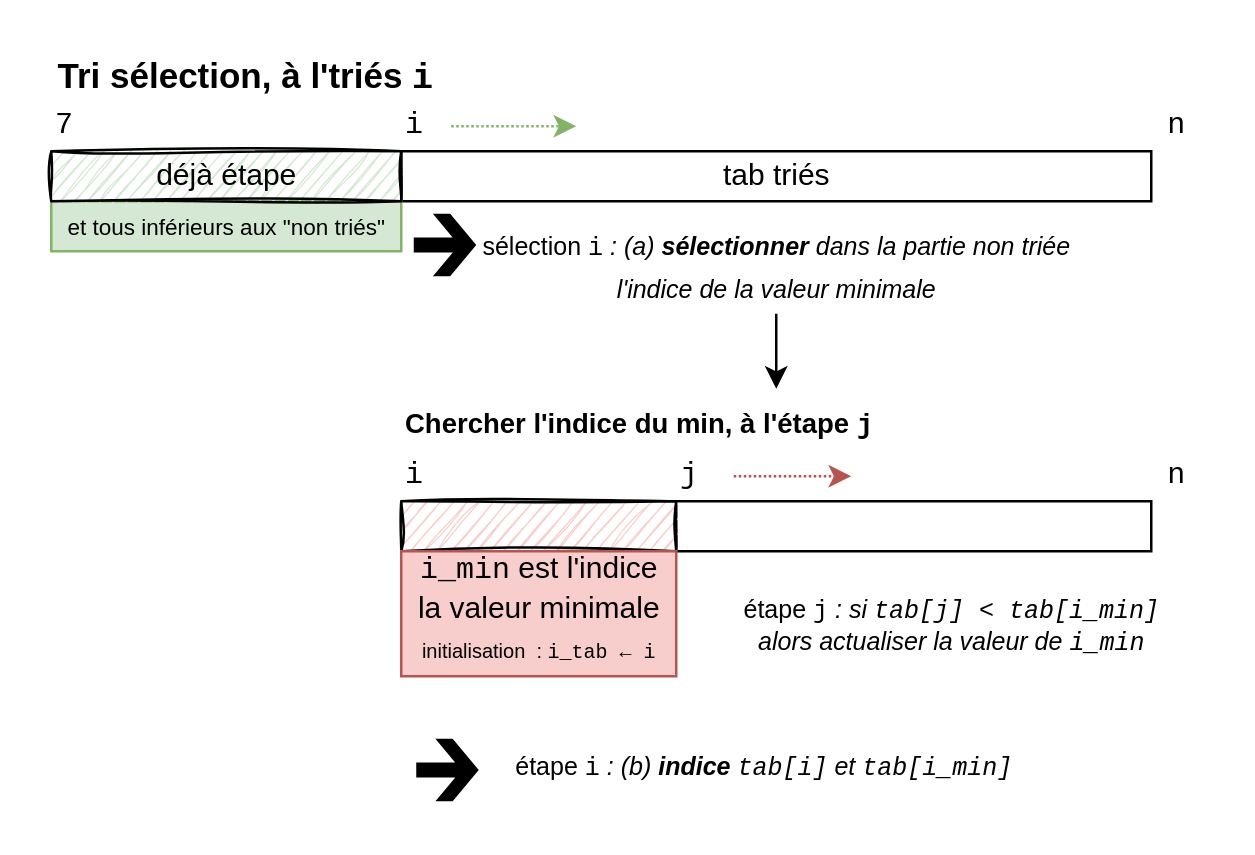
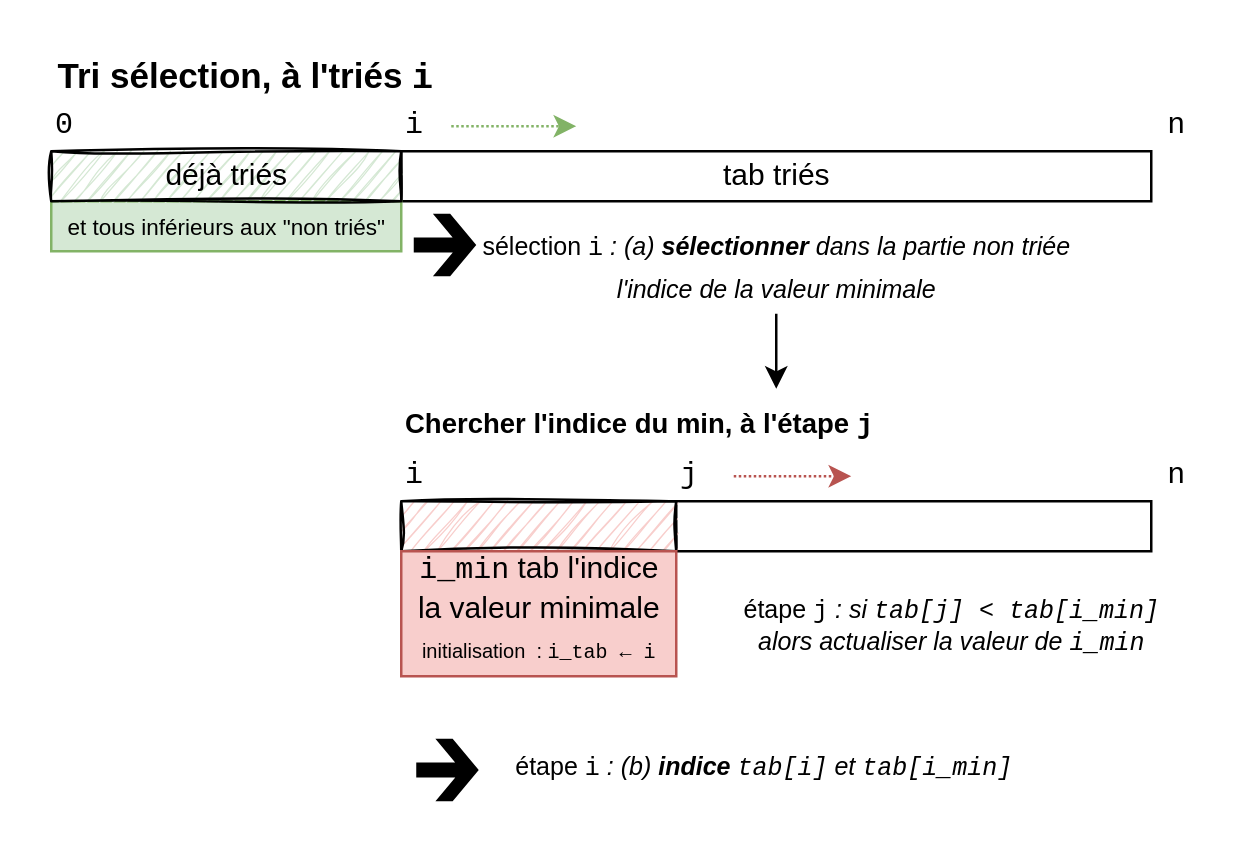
  <mxCell id="0" />
  <mxCell id="1" parent="0" />
  <mxCell id="2" value="" style="whiteSpace=wrap;html=1;rounded=0;fontFamily=Courier New;" parent="1" vertex="1"><mxGeometry x="160" y="60" width="300" height="20" as="geometry" /></mxCell>
- <mxCell id="3" value="7" style="text;html=1;align=left;verticalAlign=middle;resizable=0;points=[];autosize=1;strokeColor=none;fillColor=none;fontFamily=Courier New;" parent="1" vertex="1"><mxGeometry x="20" y="40" width="20" height="20" as="geometry" /></mxCell>
+ <mxCell id="3" value="0" style="text;html=1;align=left;verticalAlign=middle;resizable=0;points=[];autosize=1;strokeColor=none;fillColor=none;fontFamily=Courier New;" parent="1" vertex="1"><mxGeometry x="20" y="40" width="20" height="20" as="geometry" /></mxCell>
  <mxCell id="4" style="edgeStyle=none;html=1;fillColor=#d5e8d4;strokeColor=#82b366;dashed=1;dashPattern=1 1;" edge="1" parent="1" source="5"><mxGeometry relative="1" as="geometry"><mxPoint x="230" y="50" as="targetPoint" /></mxGeometry></mxCell>
  <mxCell id="5" value="i" style="text;html=1;align=left;verticalAlign=middle;resizable=0;points=[];autosize=1;strokeColor=none;fillColor=none;fontFamily=Courier New;" parent="1" vertex="1"><mxGeometry x="160" y="40" width="20" height="20" as="geometry" /></mxCell>
  <mxCell id="6" value="n" style="text;html=1;align=center;verticalAlign=middle;resizable=0;points=[];autosize=1;strokeColor=none;fillColor=none;fontFamily=Courier New;" parent="1" vertex="1"><mxGeometry x="460" y="40" width="20" height="20" as="geometry" /></mxCell>
  <mxCell id="7" value="&lt;font face=&quot;Helvetica&quot;&gt;tab triés&lt;/font&gt;" style="text;html=1;align=center;verticalAlign=middle;resizable=0;points=[];autosize=1;strokeColor=none;fillColor=none;fontFamily=Courier New;" parent="1" vertex="1"><mxGeometry x="280" y="60" width="60" height="20" as="geometry" /></mxCell>
  <mxCell id="8" value="i" style="text;html=1;align=left;verticalAlign=middle;resizable=0;points=[];autosize=1;strokeColor=none;fillColor=none;fontFamily=Courier New;" parent="1" vertex="1"><mxGeometry x="160" y="180" width="20" height="20" as="geometry" /></mxCell>
  <mxCell id="9" value="n" style="text;html=1;align=center;verticalAlign=middle;resizable=0;points=[];autosize=1;strokeColor=none;fillColor=none;fontFamily=Courier New;" parent="1" vertex="1"><mxGeometry x="460" y="180" width="20" height="20" as="geometry" /></mxCell>
  <mxCell id="10" style="edgeStyle=none;html=1;dashed=1;dashPattern=1 1;sourcePerimeterSpacing=3;fillColor=#f8cecc;strokeColor=#b85450;" edge="1" parent="1" source="11"><mxGeometry relative="1" as="geometry"><mxPoint x="340" y="190" as="targetPoint" /></mxGeometry></mxCell>
  <mxCell id="11" value="j" style="text;html=1;align=left;verticalAlign=middle;resizable=0;points=[];autosize=1;strokeColor=none;fillColor=none;fontFamily=Courier New;" parent="1" vertex="1"><mxGeometry x="270" y="180" width="20" height="20" as="geometry" /></mxCell>
  <mxCell id="12" value="" style="whiteSpace=wrap;html=1;rounded=0;fontFamily=Courier New;" parent="1" vertex="1"><mxGeometry x="270" y="200" width="190" height="20" as="geometry" /></mxCell>
  <mxCell id="13" value="" style="whiteSpace=wrap;html=1;rounded=0;fontFamily=Courier New;fillColor=#f8cecc;strokeColor=#000000;sketch=1;" parent="1" vertex="1"><mxGeometry x="160" y="200" width="110" height="20" as="geometry" /></mxCell>
  <mxCell id="14" value="" style="group;fillColor=#d5e8d4;strokeColor=#82b366;container=0;" parent="1" vertex="1" connectable="0"><mxGeometry x="20" y="80" width="140" height="20" as="geometry" /></mxCell>
  <mxCell id="15" value="" style="rounded=0;whiteSpace=wrap;html=1;fontFamily=Courier New;fillColor=#d5e8d4;strokeColor=#000000;sketch=1;shadow=0;glass=0;" parent="1" vertex="1"><mxGeometry x="20" y="60" width="140" height="20" as="geometry" /></mxCell>
  <mxCell id="16" value="&lt;font face=&quot;Helvetica&quot; style=&quot;font-size: 14px&quot;&gt;Tri sélection, à l'triés &lt;/font&gt;&lt;font style=&quot;font-size: 14px&quot;&gt;i&lt;/font&gt;" style="text;html=1;align=left;verticalAlign=middle;resizable=0;points=[];autosize=1;strokeColor=none;fillColor=none;fontSize=14;fontFamily=Courier New;fontStyle=1" parent="1" vertex="1"><mxGeometry x="21" y="20" width="170" height="20" as="geometry" /></mxCell>
  <mxCell id="17" style="edgeStyle=none;html=1;fontFamily=Helvetica;fontSize=10;" parent="1" source="18" edge="1"><mxGeometry relative="1" as="geometry"><mxPoint x="310" y="155" as="targetPoint" /></mxGeometry></mxCell>
  <mxCell id="18" value="&lt;span style=&quot;font-size: 10px&quot;&gt;&lt;span style=&quot;font-style: normal&quot;&gt;sélection &lt;font face=&quot;Courier New&quot;&gt;i&lt;/font&gt;&amp;nbsp;&lt;/span&gt;: (a) &lt;b&gt;sélectionner&lt;/b&gt; dans la partie non triée&lt;br&gt;l'indice de&amp;nbsp;la valeur minimale&lt;br&gt;&lt;/span&gt;" style="text;html=1;align=center;verticalAlign=middle;resizable=0;points=[];autosize=1;strokeColor=none;fillColor=none;fontSize=14;fontFamily=Helvetica;fontStyle=2" parent="1" vertex="1"><mxGeometry x="190" y="85" width="240" height="40" as="geometry" /></mxCell>
  <mxCell id="19" value="&lt;font face=&quot;Helvetica&quot; style=&quot;font-size: 9px&quot;&gt;et tous inférieurs aux &quot;non triés&quot;&lt;/font&gt;" style="text;html=1;align=center;verticalAlign=middle;resizable=0;points=[];autosize=1;strokeColor=none;fillColor=none;fontFamily=Helvetica;" parent="1" vertex="1"><mxGeometry x="20" y="80" width="140" height="20" as="geometry" /></mxCell>
  <mxCell id="20" value="&lt;font face=&quot;Helvetica&quot; style=&quot;font-size: 11px&quot;&gt;Chercher l'indice du min, à l'étape &lt;/font&gt;&lt;font style=&quot;font-size: 11px&quot;&gt;j&lt;/font&gt;" style="text;html=1;align=left;verticalAlign=middle;resizable=0;points=[];autosize=1;strokeColor=none;fillColor=none;fontSize=11;fontFamily=Courier New;fontStyle=1" parent="1" vertex="1"><mxGeometry x="160" y="160" width="200" height="20" as="geometry" /></mxCell>
  <mxCell id="21" value="&lt;span style=&quot;font-style: normal&quot;&gt;&lt;font face=&quot;Helvetica&quot; style=&quot;font-size: 10px&quot;&gt;étape &lt;/font&gt;&lt;font style=&quot;font-size: 10px&quot;&gt;j&lt;/font&gt;&lt;/span&gt;&lt;font face=&quot;Helvetica&quot; style=&quot;font-size: 10px&quot;&gt;&amp;nbsp;: si &lt;/font&gt;&lt;font style=&quot;font-size: 10px&quot;&gt;tab[j] &amp;lt;&amp;nbsp;tab[i_min]&lt;br style=&quot;font-size: 10px&quot;&gt;&lt;div style=&quot;font-size: 10px&quot;&gt;&lt;span style=&quot;font-size: 10px&quot;&gt;&lt;font face=&quot;Helvetica&quot;&gt;alors actualiser la valeur de &lt;/font&gt;i_min&lt;/span&gt;&lt;/div&gt;&lt;/font&gt;" style="text;html=1;align=center;verticalAlign=middle;resizable=0;points=[];autosize=1;strokeColor=none;fillColor=none;fontSize=10;fontFamily=Courier New;fontStyle=2" parent="1" vertex="1"><mxGeometry x="290" y="235" width="180" height="30" as="geometry" /></mxCell>
- <mxCell id="22" value="&lt;font face=&quot;Helvetica&quot;&gt;déjà étape&lt;/font&gt;" style="text;html=1;align=center;verticalAlign=middle;resizable=0;points=[];autosize=1;strokeColor=none;fillColor=none;fontFamily=Courier New;" parent="1" vertex="1"><mxGeometry x="60" y="60" width="60" height="20" as="geometry" /></mxCell>
+ <mxCell id="22" value="&lt;font face=&quot;Helvetica&quot;&gt;déjà triés&lt;/font&gt;" style="text;html=1;align=center;verticalAlign=middle;resizable=0;points=[];autosize=1;strokeColor=none;fillColor=none;fontFamily=Courier New;" parent="1" vertex="1"><mxGeometry x="60" y="60" width="60" height="20" as="geometry" /></mxCell>
  <mxCell id="23" value="" style="group;fillColor=#f8cecc;strokeColor=#b85450;" parent="1" vertex="1" connectable="0"><mxGeometry x="160" y="220" width="110" height="50" as="geometry" /></mxCell>
- <mxCell id="24" value="i_min&lt;font face=&quot;Helvetica&quot;&gt; est l'indice&lt;br&gt;la valeur minimale&lt;/font&gt;" style="text;html=1;align=center;verticalAlign=middle;resizable=0;points=[];autosize=1;fontFamily=Courier New;" parent="23" vertex="1"><mxGeometry width="110" height="30" as="geometry" /></mxCell>
+ <mxCell id="24" value="i_min&lt;font face=&quot;Helvetica&quot;&gt; tab l'indice&lt;br&gt;la valeur minimale&lt;/font&gt;" style="text;html=1;align=center;verticalAlign=middle;resizable=0;points=[];autosize=1;fontFamily=Courier New;" parent="23" vertex="1"><mxGeometry width="110" height="30" as="geometry" /></mxCell>
  <mxCell id="25" value="&lt;font face=&quot;Helvetica&quot; style=&quot;font-size: 8px;&quot;&gt;initialisation&amp;nbsp;&amp;nbsp;:&amp;nbsp;&lt;/font&gt;&lt;span style=&quot;font-family: &amp;quot;courier new&amp;quot;; font-size: 8px;&quot;&gt;i_tab ← i&lt;/span&gt;" style="text;html=1;align=center;verticalAlign=middle;resizable=0;points=[];autosize=1;fontSize=8;fontFamily=Courier New;" parent="23" vertex="1"><mxGeometry y="30" width="110" height="20" as="geometry" /></mxCell>
  <mxCell id="26" value="" style="shape=mxgraph.signs.travel.arrow_east;html=1;pointerEvents=1;fillColor=#000000;strokeColor=none;verticalLabelPosition=bottom;verticalAlign=top;align=center;sketch=0;rounded=0;shadow=0;glass=0;fontFamily=Courier New;fontSize=8;" parent="1" vertex="1"><mxGeometry x="165" y="85" width="25" height="25" as="geometry" /></mxCell>
  <mxCell id="27" value="&lt;span style=&quot;font-size: 10px&quot;&gt;&lt;span style=&quot;font-style: normal&quot;&gt;étape &lt;font face=&quot;Courier New&quot;&gt;i&lt;/font&gt;&amp;nbsp;&lt;/span&gt;: (b) &lt;b&gt;indice&lt;/b&gt; &lt;font face=&quot;Courier New&quot;&gt;tab[i]&lt;/font&gt; et &lt;font face=&quot;Courier New&quot;&gt;tab[i_min]&lt;/font&gt;&lt;br&gt;&lt;/span&gt;" style="text;html=1;align=center;verticalAlign=middle;resizable=0;points=[];autosize=1;strokeColor=none;fillColor=none;fontSize=14;fontFamily=Helvetica;fontStyle=2" parent="1" vertex="1"><mxGeometry x="190" y="295" width="230" height="20" as="geometry" /></mxCell>
  <mxCell id="28" value="" style="shape=mxgraph.signs.travel.arrow_east;html=1;pointerEvents=1;fillColor=#000000;strokeColor=none;verticalLabelPosition=bottom;verticalAlign=top;align=center;sketch=0;rounded=0;shadow=0;glass=0;fontFamily=Courier New;fontSize=8;" parent="1" vertex="1"><mxGeometry x="166" y="295" width="25" height="25" as="geometry" /></mxCell>
